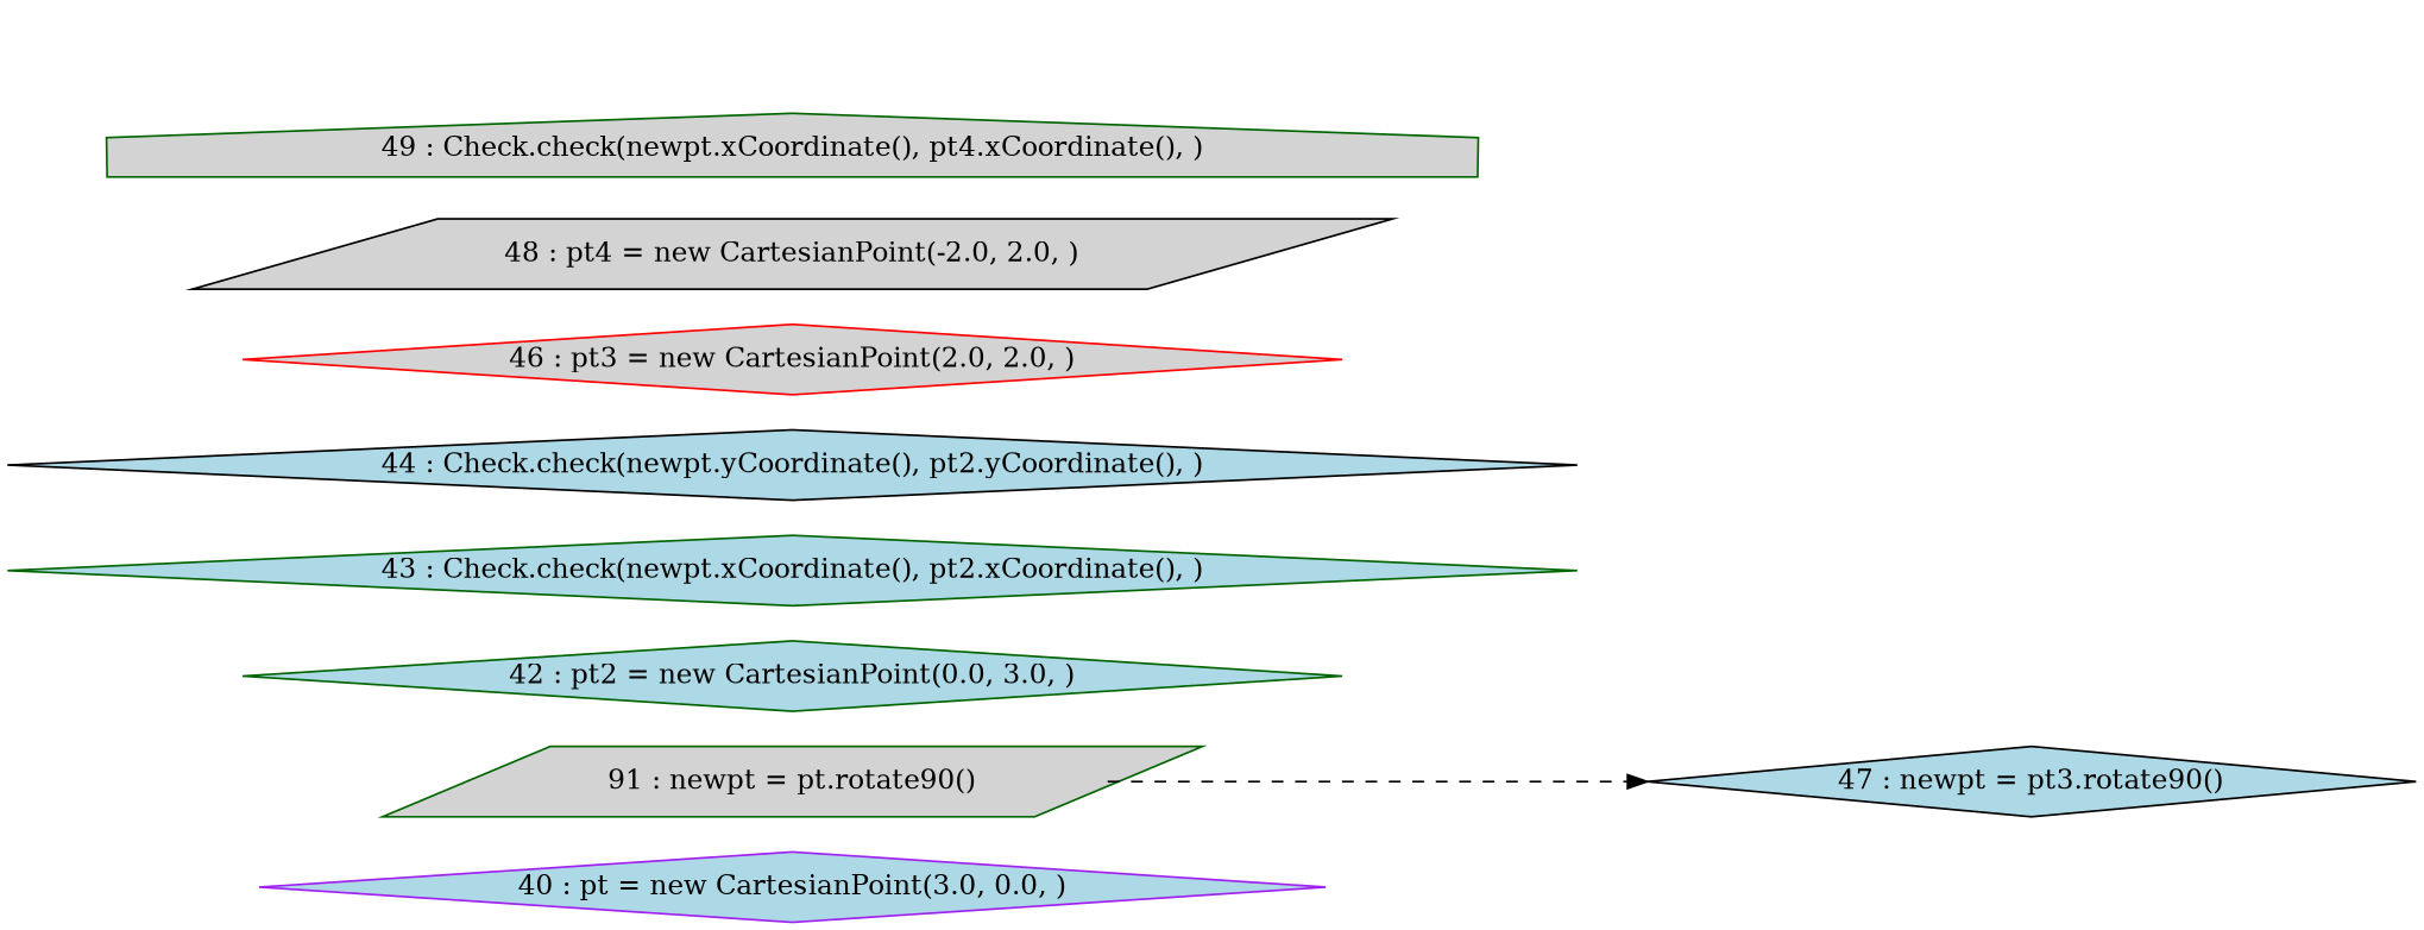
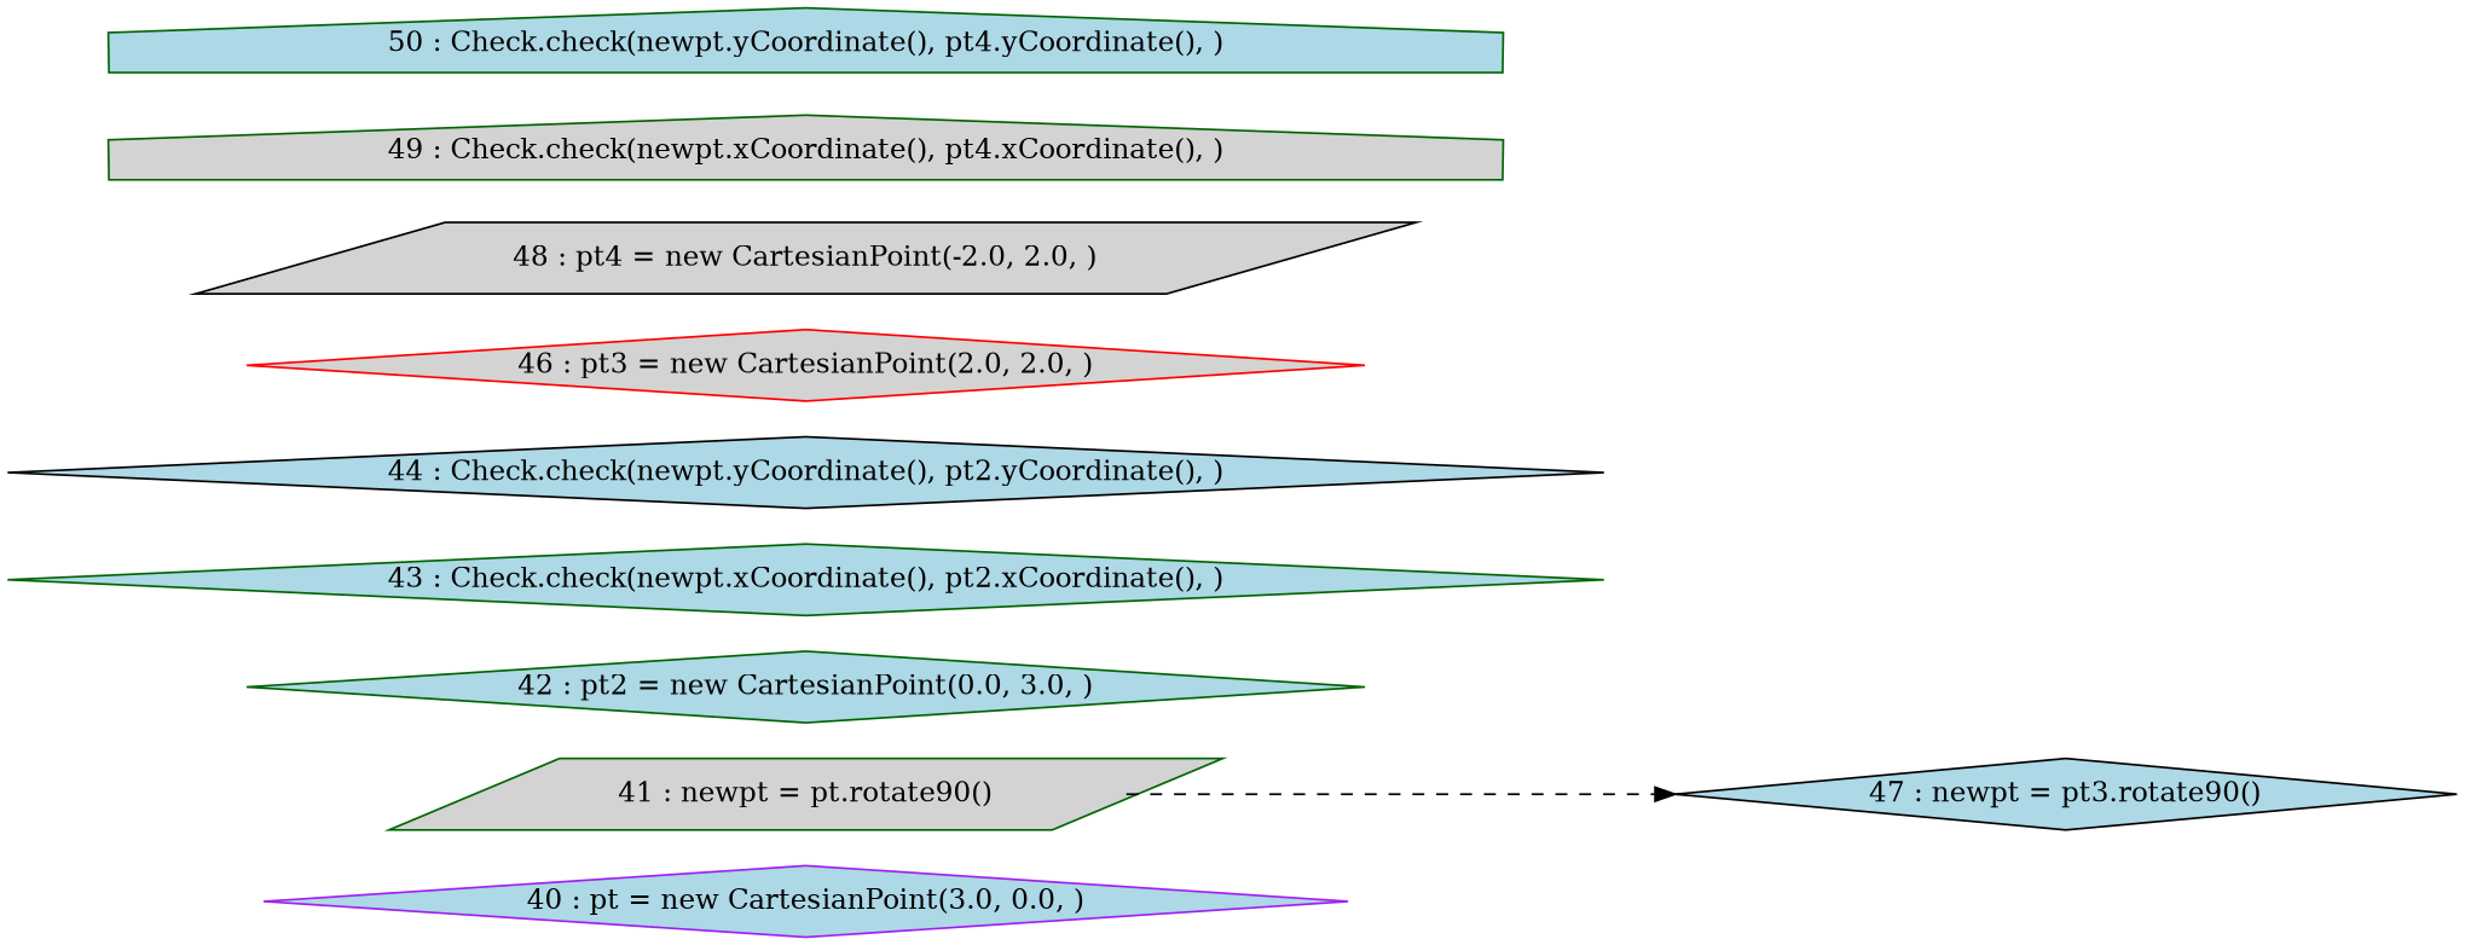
  digraph {
    rankdir=LR
    node [style=filled fillcolor=lightblue color=darkgreen shape=diamond]
    "40 : pt = new CartesianPoint(3.0, 0.0, )" [color=purple]
-   "41 : newpt = pt.rotate90()" [fillcolor=lightgrey shape=parallelogram label="91 : newpt = pt.rotate90()"]
+   "41 : newpt = pt.rotate90()" [fillcolor=lightgrey shape=parallelogram]
    "47 : newpt = pt3.rotate90()" [color=black]
    "42 : pt2 = new CartesianPoint(0.0, 3.0, )"
    "43 : Check.check(newpt.xCoordinate(), pt2.xCoordinate(), )"
    "44 : Check.check(newpt.yCoordinate(), pt2.yCoordinate(), )" [color=black]
    "46 : pt3 = new CartesianPoint(2.0, 2.0, )" [fillcolor=lightgrey color=red]
    "48 : pt4 = new CartesianPoint(-2.0, 2.0, )" [fillcolor=lightgrey color=black shape=parallelogram]
    "49 : Check.check(newpt.xCoordinate(), pt4.xCoordinate(), )" [fillcolor=lightgrey shape=house]
+   "50 : Check.check(newpt.yCoordinate(), pt4.yCoordinate(), )" [shape=house]
    "41 : newpt = pt.rotate90()" -> "47 : newpt = pt3.rotate90()" [style=dashed]
  }
